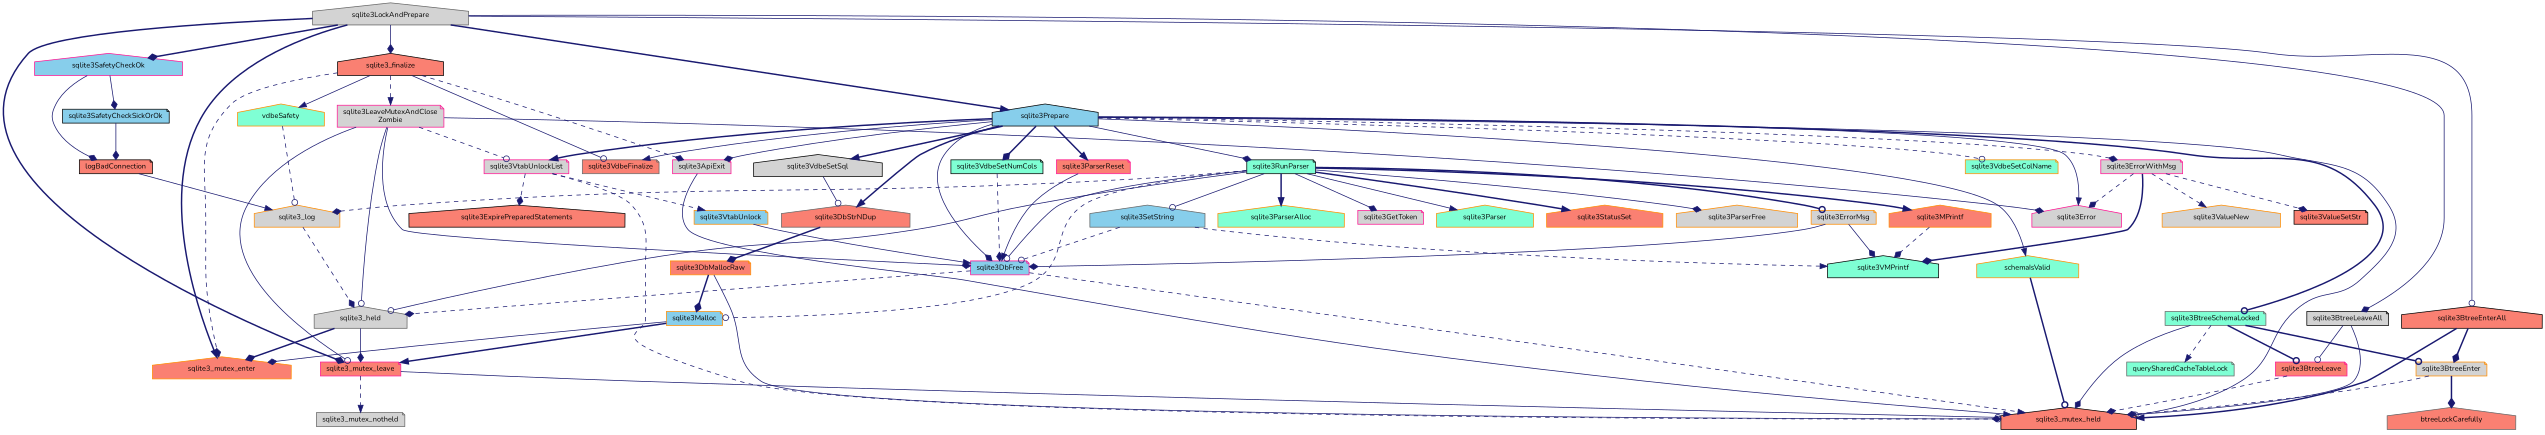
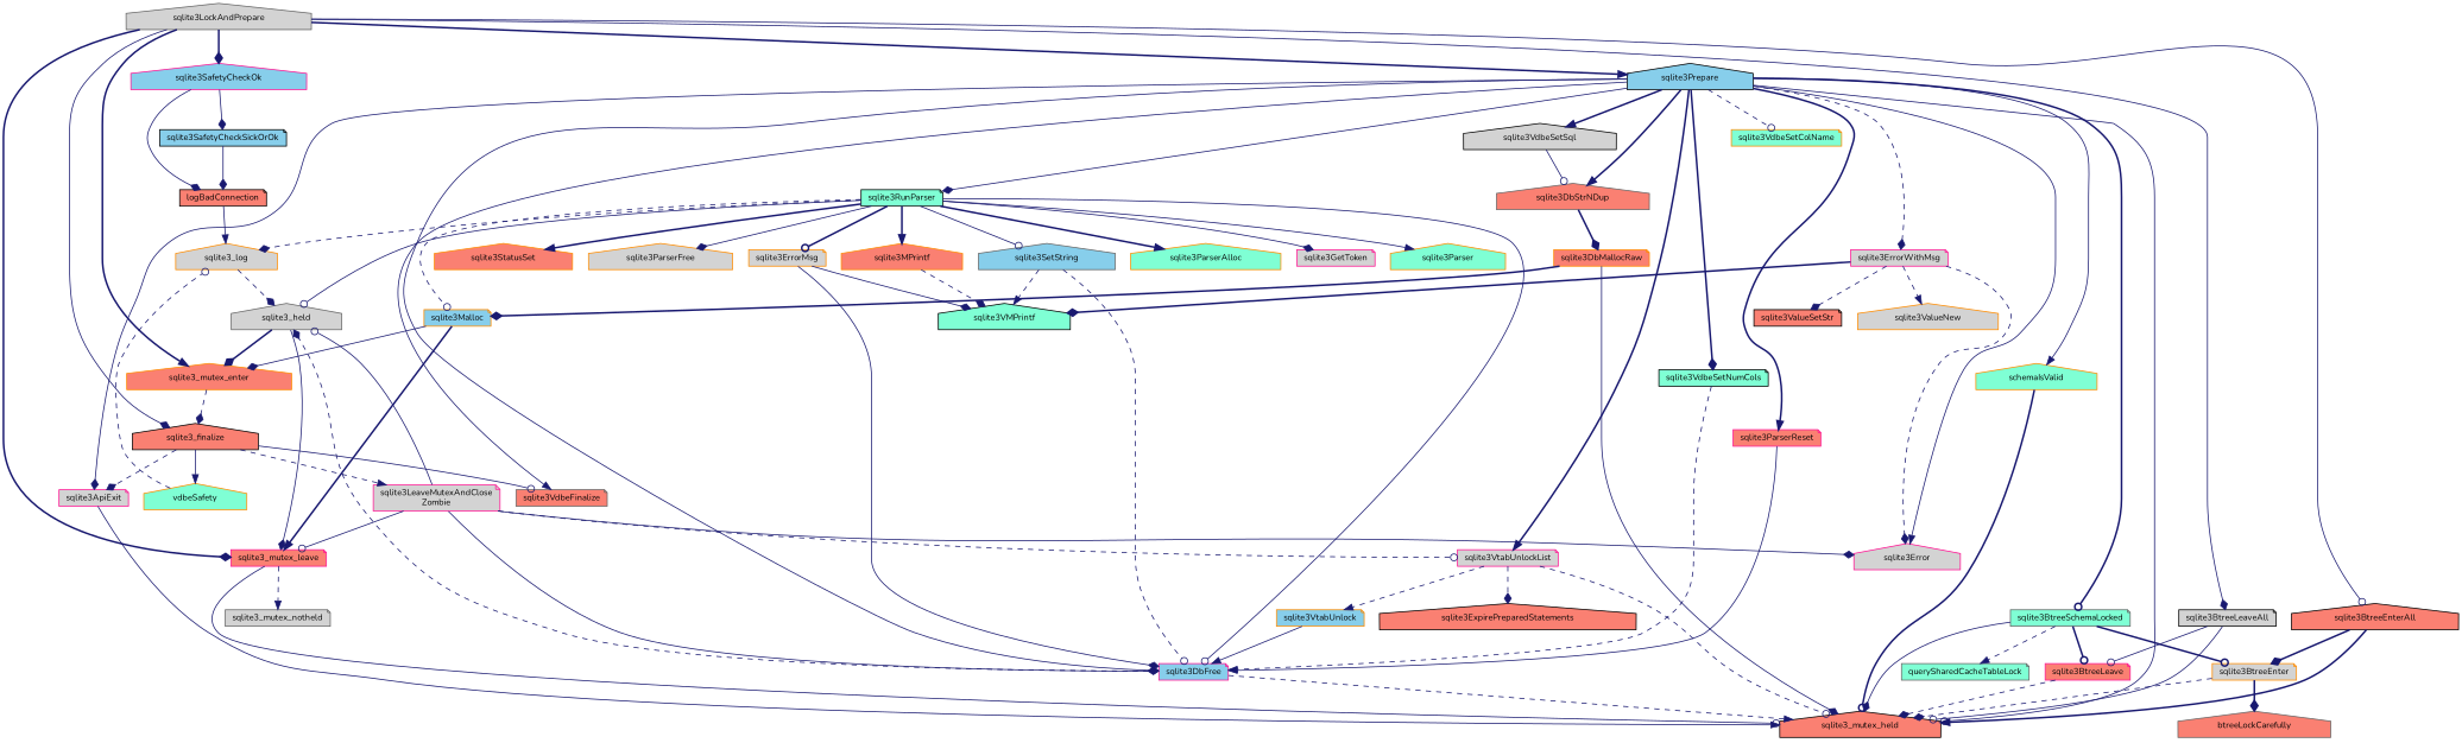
  digraph {
    fontname=Nunito
    rankdir=TB
    node [color=darkorange fillcolor=lightgrey fontname=Nunito fontsize=10 shape=note style=filled]
    edge [arrowhead=diamond color=midnightblue fontname=Nunito fontsize=10 labelfontname=FreeSans labelfontsize=10 style=solid]
    n1 [color=gray40 fontcolor=black height=0.2 label=sqlite3LockAndPrepare shape=house width=0.4]
    n2 [color=deeppink fillcolor=skyblue height=0.2 label=sqlite3SafetyCheckOk shape=house width=0.4]
    n3 [fillcolor=salmon height=0.2 label=sqlite3_mutex_enter shape=house width=0.4]
    n4 [color=deeppink fillcolor=salmon height=0.2 label=sqlite3_mutex_leave width=0.4]
    n5 [color=black fillcolor=salmon height=0.2 label=sqlite3BtreeEnterAll shape=house width=0.4]
    n6 [color=black fillcolor=skyblue height=0.2 label=sqlite3Prepare shape=house width=0.4]
    n7 [color=black fillcolor=salmon height=0.2 label=sqlite3_finalize shape=house width=0.4]
    n8 [color=black height=0.2 label=sqlite3BtreeLeaveAll width=0.4]
    n9 [color=black fillcolor=salmon height=0.2 label=logBadConnection width=0.4]
    n10 [color=black fillcolor=skyblue height=0.2 label=sqlite3SafetyCheckSickOrOk width=0.4]
    n11 [color=black fillcolor=salmon height=0.2 label=sqlite3_mutex_held shape=house width=0.4]
    n12 [color=gray40 height=0.2 label=sqlite3_mutex_notheld width=0.4]
    n13 [height=0.2 label=sqlite3BtreeEnter width=0.4]
    n14 [color=gray40 fillcolor=aquamarine height=0.2 label=sqlite3BtreeSchemaLocked width=0.4]
    n15 [color=deeppink height=0.2 label=sqlite3ErrorWithMsg width=0.4]
    n16 [color=deeppink height=0.2 label=sqlite3Error shape=house width=0.4]
    n17 [color=deeppink height=0.2 label=sqlite3VtabUnlockList width=0.4]
    n18 [color=deeppink fillcolor=skyblue height=0.2 label=sqlite3DbFree width=0.4]
    n19 [color=deeppink height=0.2 label=sqlite3ApiExit width=0.4]
    n20 [color=gray40 fillcolor=salmon height=0.2 label=sqlite3DbStrNDup shape=house width=0.4]
    n21 [color=black fillcolor=aquamarine height=0.2 label=sqlite3RunParser width=0.4]
    n22 [fillcolor=aquamarine height=0.2 label=schemaIsValid shape=house width=0.4]
    n23 [color=black fillcolor=aquamarine height=0.2 label=sqlite3VdbeSetNumCols width=0.4]
    n24 [fillcolor=aquamarine height=0.2 label=sqlite3VdbeSetColName width=0.4]
    n25 [color=black height=0.2 label=sqlite3VdbeSetSql shape=house width=0.4]
    n26 [color=gray40 fillcolor=salmon height=0.2 label=sqlite3VdbeFinalize width=0.4]
    n27 [color=deeppink fillcolor=salmon height=0.2 label=sqlite3ParserReset width=0.4]
    n28 [fillcolor=aquamarine height=0.2 label=vdbeSafety shape=house width=0.4]
    n29 [color=deeppink height=0.2 label="sqlite3LeaveMutexAndClose\lZombie" width=0.4]
    n30 [color=deeppink fillcolor=salmon height=0.2 label=sqlite3BtreeLeave width=0.4]
    n31 [height=0.2 label=sqlite3_log shape=house width=0.4]
    n32 [color=gray40 height=0.2 label=sqlite3_held shape=house width=0.4]
    n33 [color=gray40 fillcolor=salmon height=0.2 label=btreeLockCarefully shape=house width=0.4]
    n34 [color=gray40 fillcolor=aquamarine height=0.2 label=querySharedCacheTableLock width=0.4]
    n35 [height=0.2 label=sqlite3ValueNew shape=house width=0.4]
    n36 [color=black fillcolor=aquamarine height=0.2 label=sqlite3VMPrintf shape=house width=0.4]
    n37 [color=black fillcolor=salmon height=0.2 label=sqlite3ValueSetStr width=0.4]
    n38 [color=black fillcolor=salmon height=0.2 label=sqlite3ExpirePreparedStatements shape=house width=0.4]
    n39 [fillcolor=skyblue height=0.2 label=sqlite3VtabUnlock width=0.4]
    n40 [fillcolor=salmon height=0.2 label=sqlite3DbMallocRaw width=0.4]
    n41 [fillcolor=skyblue height=0.2 label=sqlite3Malloc width=0.4]
    n42 [fillcolor=aquamarine height=0.2 label=sqlite3ParserAlloc shape=house width=0.4]
    n43 [color=deeppink height=0.2 label=sqlite3GetToken width=0.4]
    n44 [height=0.2 label=sqlite3ErrorMsg width=0.4]
    n45 [fillcolor=salmon height=0.2 label=sqlite3MPrintf shape=house width=0.4]
    n46 [fillcolor=aquamarine height=0.2 label=sqlite3Parser shape=house width=0.4]
    n47 [fillcolor=salmon height=0.2 label=sqlite3StatusSet shape=house width=0.4]
    n48 [height=0.2 label=sqlite3ParserFree shape=house width=0.4]
    n49 [color=gray40 fillcolor=skyblue height=0.2 label=sqlite3SetString shape=house width=0.4]
    n1 -> n2 [style=bold]
    n1 -> n3 [arrowhead=normal style=bold]
    n1 -> n4 [style=bold]
    n1 -> n5 [arrowhead=odot]
    n1 -> n6 [arrowhead=normal style=bold]
    n1 -> n7
    n1 -> n8
    n2 -> n9
    n2 -> n10
    n4 -> n11 [arrowhead=odot]
    n4 -> n12 [arrowhead=normal style=dashed]
    n5 -> n11 [arrowhead=normal style=bold]
    n5 -> n13 [style=bold]
    n6 -> n11 [arrowhead=odot]
    n6 -> n14 [arrowhead=odot style=bold]
    n6 -> n15 [style=dashed]
    n6 -> n16 [arrowhead=normal]
    n6 -> n17 [arrowhead=normal style=bold]
    n6 -> n18
    n6 -> n19
    n6 -> n20 [arrowhead=normal style=bold]
    n6 -> n21
    n6 -> n22 [arrowhead=normal]
    n6 -> n23 [style=bold]
    n6 -> n24 [arrowhead=odot style=dashed]
    n6 -> n25 [arrowhead=normal style=bold]
    n6 -> n26 [arrowhead=normal]
    n6 -> n27 [arrowhead=normal style=bold]
-   n7 -> n3 [style=dashed]
+   n3 -> n7 [style=dashed]
    n7 -> n19 [style=dashed]
    n7 -> n26 [arrowhead=odot]
    n7 -> n28 [arrowhead=normal]
    n7 -> n29 [arrowhead=normal style=dashed]
    n8 -> n11 [arrowhead=odot]
    n8 -> n30 [arrowhead=odot]
    n9 -> n31 [arrowhead=normal]
    n10 -> n9
    n13 -> n11 [style=dashed]
    n13 -> n33 [style=bold]
    n14 -> n11
    n14 -> n13 [arrowhead=odot style=bold]
    n14 -> n30 [arrowhead=odot style=bold]
    n14 -> n34 [arrowhead=normal style=dashed]
    n15 -> n16 [style=dashed]
    n15 -> n35 [arrowhead=normal style=dashed]
    n15 -> n36 [style=bold]
    n15 -> n37 [style=dashed]
    n17 -> n11 [arrowhead=odot style=dashed]
    n17 -> n38 [style=dashed]
    n17 -> n39 [arrowhead=normal style=dashed]
    n18 -> n11 [arrowhead=normal style=dashed]
    n18 -> n32 [style=dashed]
    n19 -> n11 [arrowhead=normal]
    n20 -> n40 [style=bold]
    n21 -> n18 [arrowhead=odot]
    n21 -> n31 [style=dashed]
    n21 -> n32 [arrowhead=odot]
    n21 -> n41 [arrowhead=odot style=dashed]
    n21 -> n42 [arrowhead=normal style=bold]
    n21 -> n43
    n21 -> n44 [arrowhead=odot style=bold]
    n21 -> n45 [arrowhead=normal style=bold]
    n21 -> n46 [arrowhead=normal]
    n21 -> n47 [arrowhead=normal style=bold]
    n21 -> n48
    n21 -> n49 [arrowhead=odot]
    n22 -> n11 [arrowhead=odot style=bold]
-   n23 -> n18 [style=dashed]
+   n23 -> n18 [arrowhead=normal style=dashed]
    n25 -> n20 [arrowhead=odot]
    n27 -> n18 [arrowhead=normal]
    n28 -> n31 [arrowhead=odot style=dashed]
    n29 -> n4 [arrowhead=odot]
    n29 -> n16
    n29 -> n17 [arrowhead=odot style=dashed]
    n29 -> n18
    n29 -> n32 [arrowhead=odot]
    n30 -> n11 [style=dashed]
    n31 -> n32 [style=dashed]
    n32 -> n3 [style=bold]
    n32 -> n4
    n39 -> n18 [arrowhead=normal]
    n40 -> n11
    n40 -> n41 [style=bold]
    n41 -> n3
    n41 -> n4 [arrowhead=normal style=bold]
    n44 -> n18
    n44 -> n36
    n45 -> n36 [style=dashed]
    n49 -> n18 [arrowhead=odot style=dashed]
    n49 -> n36 [arrowhead=normal style=dashed]
  }
